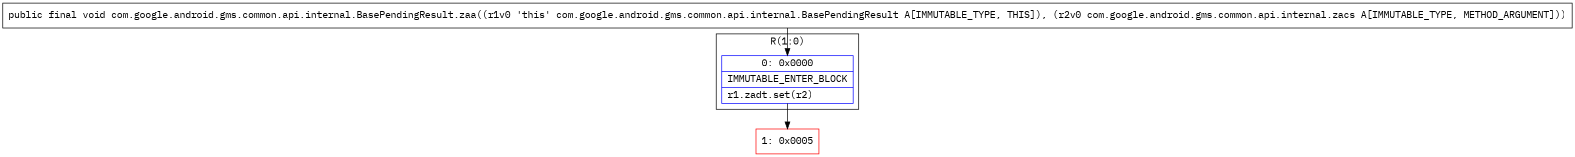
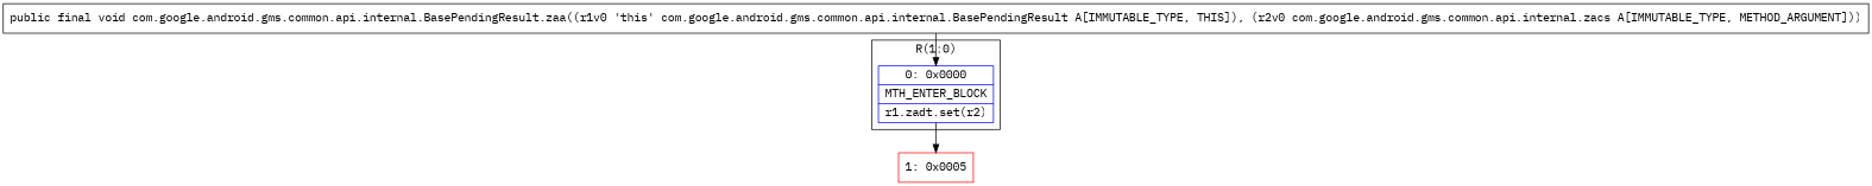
  digraph {
    fontname="IBM Plex Mono"
    node [shape=record fontname="IBM Plex Mono"]
    edge [fontname="IBM Plex Mono"]
-   n1 [color=blue label="{0\:\ 0x0000|IMMUTABLE_ENTER_BLOCK\l|r1.zadt.set(r2)\l}"]
+   n1 [color=blue label="{0\:\ 0x0000|MTH_ENTER_BLOCK\l|r1.zadt.set(r2)\l}"]
    n2 [color=red label="{1\:\ 0x0005}"]
    n3 [label="{public final void com.google.android.gms.common.api.internal.BasePendingResult.zaa((r1v0 'this' com.google.android.gms.common.api.internal.BasePendingResult A[IMMUTABLE_TYPE, THIS]), (r2v0 com.google.android.gms.common.api.internal.zacs A[IMMUTABLE_TYPE, METHOD_ARGUMENT])) }"]
    subgraph cluster_1 {
      label="R(1:0)"
      n1
    }
    n1 -> n2
    n3 -> n1
  }
